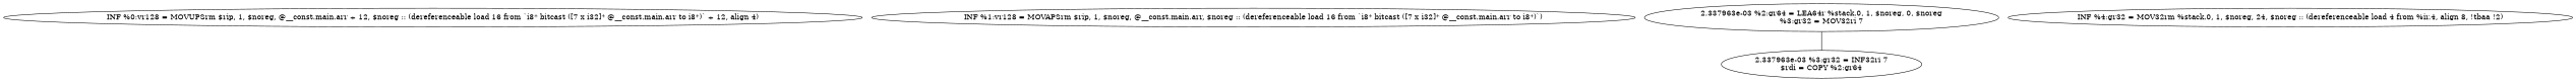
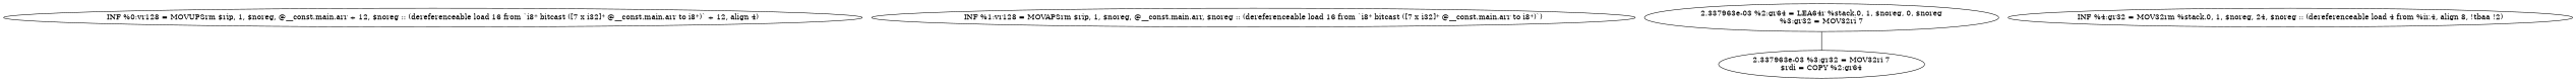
  graph {
    Function=main
    Registers=164
    n1 [label="INF %0:vr128 = MOVUPSrm $rip, 1, $noreg, @__const.main.arr + 12, $noreg :: (dereferenceable load 16 from `i8* bitcast ([7 x i32]* @__const.main.arr to i8*)` + 12, align 4)\n"]
    n2 [label="INF %1:vr128 = MOVAPSrm $rip, 1, $noreg, @__const.main.arr, $noreg :: (dereferenceable load 16 from `i8* bitcast ([7 x i32]* @__const.main.arr to i8*)`)\n"]
    n3 [label="2.337963e-03 %2:gr64 = LEA64r %stack.0, 1, $noreg, 0, $noreg\n%3:gr32 = MOV32ri 7\n"]
-   n4 [label="2.337963e-03 %3:gr32 = INF32ri 7\n$rdi = COPY %2:gr64\n"]
+   n4 [label="2.337963e-03 %3:gr32 = MOV32ri 7\n$rdi = COPY %2:gr64\n"]
    n5 [label="INF %4:gr32 = MOV32rm %stack.0, 1, $noreg, 24, $noreg :: (dereferenceable load 4 from %ir.4, align 8, !tbaa !2)\n"]
    n3 -- n4
  }
